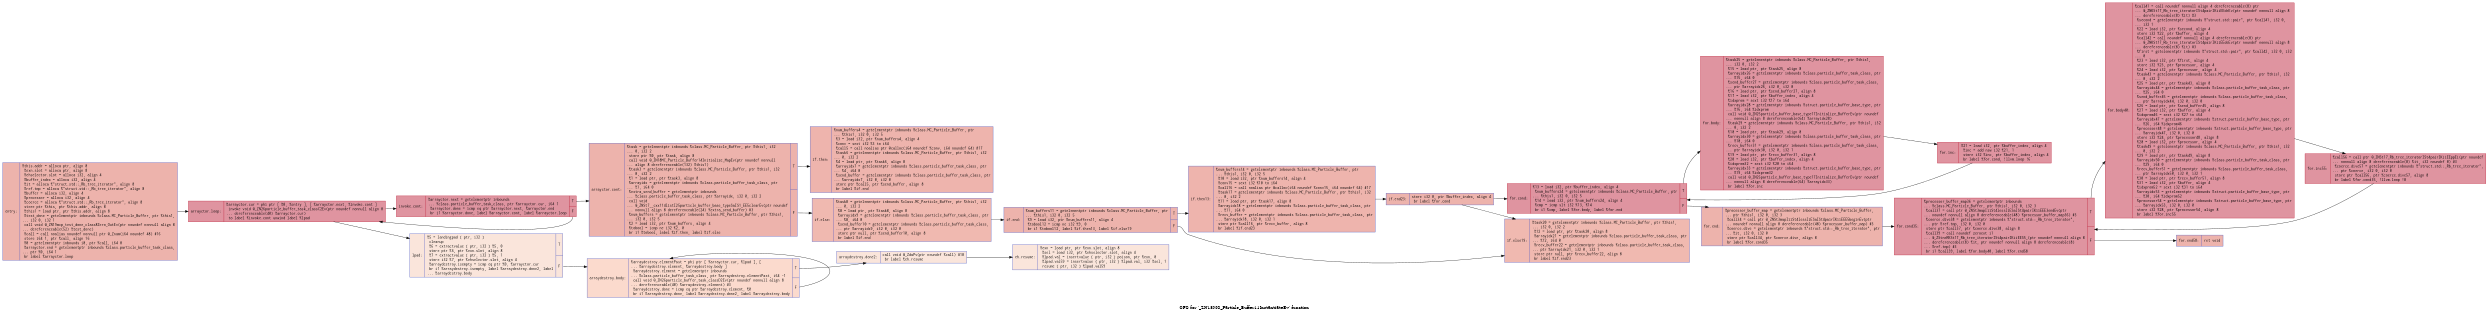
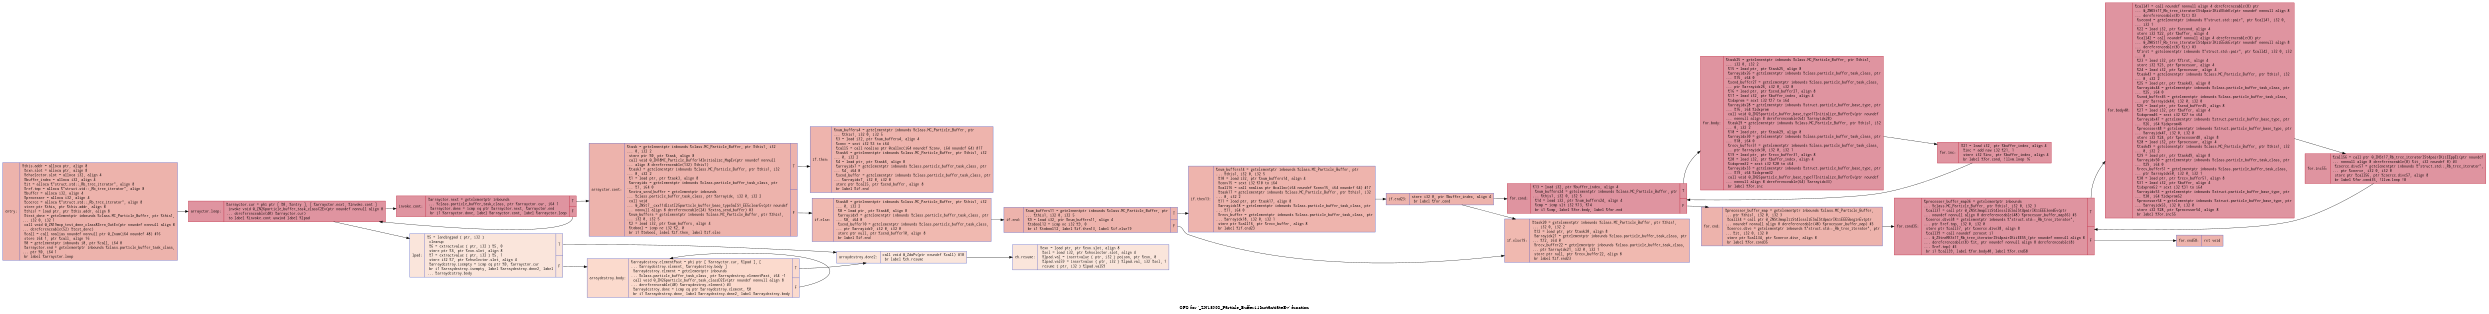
  digraph {
    label="CFG for '_ZN18MC_Particle_Buffer11InstantiateEv' function"
    rankdir=LR
    node [color="#3d50c3ff" fillcolor="#b70d2870" fontname=Courier shape=record style=filled]
    n1 [fillcolor="#d6524470" label="{entry:\l|  %this.addr = alloca ptr, align 8\l  %exn.slot = alloca ptr, align 8\l  %ehselector.slot = alloca i32, align 4\l  %buffer_index = alloca i32, align 4\l  %it = alloca %\"struct.std::_Rb_tree_iterator\", align 8\l  %ref.tmp = alloca %\"struct.std::_Rb_tree_iterator\", align 8\l  %buffer = alloca i32, align 4\l  %processor = alloca i32, align 4\l  %coerce = alloca %\"struct.std::_Rb_tree_iterator\", align 8\l  store ptr %this, ptr %this.addr, align 8\l  %this1 = load ptr, ptr %this.addr, align 8\l  %test_done = getelementptr inbounds %class.MC_Particle_Buffer, ptr %this1,\l... i32 0, i32 1\l  call void @_ZN19mcp_test_done_class8Zero_OutEv(ptr noundef nonnull align 8\l... dereferenceable(52) %test_done)\l  %call = call noalias noundef nonnull ptr @_Znam(i64 noundef 48) #16\l  store i64 1, ptr %call, align 16\l  %0 = getelementptr inbounds i8, ptr %call, i64 8\l  %arrayctor.end = getelementptr inbounds %class.particle_buffer_task_class,\l... ptr %0, i64 1\l  br label %arrayctor.loop\l}"]
    n2 [color="#b70d28ff" label="{arrayctor.loop:\l|  %arrayctor.cur = phi ptr [ %0, %entry ], [ %arrayctor.next, %invoke.cont ]\l  invoke void @_ZN26particle_buffer_task_classC2Ev(ptr noundef nonnull align 8\l... dereferenceable(40) %arrayctor.cur)\l          to label %invoke.cont unwind label %lpad\l}"]
    n3 [color="#b70d28ff" label="{invoke.cont:\l|  %arrayctor.next = getelementptr inbounds\l... %class.particle_buffer_task_class, ptr %arrayctor.cur, i64 1\l  %arrayctor.done = icmp eq ptr %arrayctor.next, %arrayctor.end\l  br i1 %arrayctor.done, label %arrayctor.cont, label %arrayctor.loop\l|{<s0>T|<s1>F}}"]
    n4 [fillcolor="#f4c5ad70" label="{lpad:\l|  %5 = landingpad \{ ptr, i32 \}\l          cleanup\l  %6 = extractvalue \{ ptr, i32 \} %5, 0\l  store ptr %6, ptr %exn.slot, align 8\l  %7 = extractvalue \{ ptr, i32 \} %5, 1\l  store i32 %7, ptr %ehselector.slot, align 4\l  %arraydestroy.isempty = icmp eq ptr %0, %arrayctor.cur\l  br i1 %arraydestroy.isempty, label %arraydestroy.done2, label\l... %arraydestroy.body\l|{<s0>T|<s1>F}}"]
    n5 [fillcolor="#d6524470" label="{arrayctor.cont:\l|  %task = getelementptr inbounds %class.MC_Particle_Buffer, ptr %this1, i32\l... 0, i32 2\l  store ptr %0, ptr %task, align 8\l  call void @_ZN18MC_Particle_Buffer14Initialize_MapEv(ptr noundef nonnull\l... align 8 dereferenceable(132) %this1)\l  %task3 = getelementptr inbounds %class.MC_Particle_Buffer, ptr %this1, i32\l... 0, i32 2\l  %1 = load ptr, ptr %task3, align 8\l  %arrayidx = getelementptr inbounds %class.particle_buffer_task_class, ptr\l... %1, i64 0\l  %extra_send_buffer = getelementptr inbounds\l... %class.particle_buffer_task_class, ptr %arrayidx, i32 0, i32 2\l  call void\l... @_ZNSt7__cxx114listI25particle_buffer_base_typeSaIS1_EE5clearEv(ptr noundef\l... nonnull align 8 dereferenceable(24) %extra_send_buffer) #3\l  %num_buffers = getelementptr inbounds %class.MC_Particle_Buffer, ptr %this1,\l... i32 0, i32 5\l  %2 = load i32, ptr %num_buffers, align 4\l  %tobool = icmp ne i32 %2, 0\l  br i1 %tobool, label %if.then, label %if.else\l|{<s0>T|<s1>F}}"]
    n6 [fillcolor="#f4c5ad70" label="{arraydestroy.done2:\l|  call void @_ZdaPv(ptr noundef %call) #18\l  br label %eh.resume\l}"]
    n7 [fillcolor="#f7ac8e70" label="{arraydestroy.body:\l|  %arraydestroy.elementPast = phi ptr [ %arrayctor.cur, %lpad ], [\l... %arraydestroy.element, %arraydestroy.body ]\l  %arraydestroy.element = getelementptr inbounds\l... %class.particle_buffer_task_class, ptr %arraydestroy.elementPast, i64 -1\l  call void @_ZN26particle_buffer_task_classD2Ev(ptr noundef nonnull align 8\l... dereferenceable(40) %arraydestroy.element) #3\l  %arraydestroy.done = icmp eq ptr %arraydestroy.element, %0\l  br i1 %arraydestroy.done, label %arraydestroy.done2, label %arraydestroy.body\l|{<s0>T|<s1>F}}"]
    n8 [fillcolor="#d8564670" label="{if.then:\l|  %num_buffers4 = getelementptr inbounds %class.MC_Particle_Buffer, ptr\l... %this1, i32 0, i32 5\l  %3 = load i32, ptr %num_buffers4, align 4\l  %conv = sext i32 %3 to i64\l  %call5 = call noalias ptr @calloc(i64 noundef %conv, i64 noundef 64) #17\l  %task6 = getelementptr inbounds %class.MC_Particle_Buffer, ptr %this1, i32\l... 0, i32 2\l  %4 = load ptr, ptr %task6, align 8\l  %arrayidx7 = getelementptr inbounds %class.particle_buffer_task_class, ptr\l... %4, i64 0\l  %send_buffer = getelementptr inbounds %class.particle_buffer_task_class, ptr\l... %arrayidx7, i32 0, i32 0\l  store ptr %call5, ptr %send_buffer, align 8\l  br label %if.end\l}"]
    n9 [fillcolor="#de614d70" label="{if.else:\l|  %task8 = getelementptr inbounds %class.MC_Particle_Buffer, ptr %this1, i32\l... 0, i32 2\l  %8 = load ptr, ptr %task8, align 8\l  %arrayidx9 = getelementptr inbounds %class.particle_buffer_task_class, ptr\l... %8, i64 0\l  %send_buffer10 = getelementptr inbounds %class.particle_buffer_task_class,\l... ptr %arrayidx9, i32 0, i32 0\l  store ptr null, ptr %send_buffer10, align 8\l  br label %if.end\l}"]
    n10 [fillcolor="#f4c5ad70" label="{eh.resume:\l|  %exn = load ptr, ptr %exn.slot, align 8\l  %sel = load i32, ptr %ehselector.slot, align 4\l  %lpad.val = insertvalue \{ ptr, i32 \} poison, ptr %exn, 0\l  %lpad.val59 = insertvalue \{ ptr, i32 \} %lpad.val, i32 %sel, 1\l  resume \{ ptr, i32 \} %lpad.val59\l}"]
    n11 [fillcolor="#d6524470" label="{if.end:\l|  %num_buffers11 = getelementptr inbounds %class.MC_Particle_Buffer, ptr\l... %this1, i32 0, i32 5\l  %9 = load i32, ptr %num_buffers11, align 4\l  %tobool12 = icmp ne i32 %9, 0\l  br i1 %tobool12, label %if.then13, label %if.else19\l|{<s0>T|<s1>F}}"]
    n12 [fillcolor="#d8564670" label="{if.then13:\l|  %num_buffers14 = getelementptr inbounds %class.MC_Particle_Buffer, ptr\l... %this1, i32 0, i32 5\l  %10 = load i32, ptr %num_buffers14, align 4\l  %conv15 = sext i32 %10 to i64\l  %call16 = call noalias ptr @calloc(i64 noundef %conv15, i64 noundef 64) #17\l  %task17 = getelementptr inbounds %class.MC_Particle_Buffer, ptr %this1, i32\l... 0, i32 2\l  %11 = load ptr, ptr %task17, align 8\l  %arrayidx18 = getelementptr inbounds %class.particle_buffer_task_class, ptr\l... %11, i64 0\l  %recv_buffer = getelementptr inbounds %class.particle_buffer_task_class, ptr\l... %arrayidx18, i32 0, i32 1\l  store ptr %call16, ptr %recv_buffer, align 8\l  br label %if.end23\l}"]
    n13 [fillcolor="#de614d70" label="{if.else19:\l|  %task20 = getelementptr inbounds %class.MC_Particle_Buffer, ptr %this1,\l... i32 0, i32 2\l  %12 = load ptr, ptr %task20, align 8\l  %arrayidx21 = getelementptr inbounds %class.particle_buffer_task_class, ptr\l... %12, i64 0\l  %recv_buffer22 = getelementptr inbounds %class.particle_buffer_task_class,\l... ptr %arrayidx21, i32 0, i32 1\l  store ptr null, ptr %recv_buffer22, align 8\l  br label %if.end23\l}"]
    n14 [fillcolor="#d6524470" label="{if.end23:\l|  store i32 0, ptr %buffer_index, align 4\l  br label %for.cond\l}"]
    n15 [color="#b70d28ff" label="{for.cond:\l|  %13 = load i32, ptr %buffer_index, align 4\l  %num_buffers24 = getelementptr inbounds %class.MC_Particle_Buffer, ptr\l... %this1, i32 0, i32 5\l  %14 = load i32, ptr %num_buffers24, align 4\l  %cmp = icmp slt i32 %13, %14\l  br i1 %cmp, label %for.body, label %for.end\l|{<s0>T|<s1>F}}"]
    n16 [color="#b70d28ff" label="{for.body:\l|  %task25 = getelementptr inbounds %class.MC_Particle_Buffer, ptr %this1,\l... i32 0, i32 2\l  %15 = load ptr, ptr %task25, align 8\l  %arrayidx26 = getelementptr inbounds %class.particle_buffer_task_class, ptr\l... %15, i64 0\l  %send_buffer27 = getelementptr inbounds %class.particle_buffer_task_class,\l... ptr %arrayidx26, i32 0, i32 0\l  %16 = load ptr, ptr %send_buffer27, align 8\l  %17 = load i32, ptr %buffer_index, align 4\l  %idxprom = sext i32 %17 to i64\l  %arrayidx28 = getelementptr inbounds %struct.particle_buffer_base_type, ptr\l... %16, i64 %idxprom\l  call void @_ZN25particle_buffer_base_type17Initialize_BufferEv(ptr noundef\l... nonnull align 8 dereferenceable(64) %arrayidx28)\l  %task29 = getelementptr inbounds %class.MC_Particle_Buffer, ptr %this1, i32\l... 0, i32 2\l  %18 = load ptr, ptr %task29, align 8\l  %arrayidx30 = getelementptr inbounds %class.particle_buffer_task_class, ptr\l... %18, i64 0\l  %recv_buffer31 = getelementptr inbounds %class.particle_buffer_task_class,\l... ptr %arrayidx30, i32 0, i32 1\l  %19 = load ptr, ptr %recv_buffer31, align 8\l  %20 = load i32, ptr %buffer_index, align 4\l  %idxprom32 = sext i32 %20 to i64\l  %arrayidx33 = getelementptr inbounds %struct.particle_buffer_base_type, ptr\l... %19, i64 %idxprom32\l  call void @_ZN25particle_buffer_base_type17Initialize_BufferEv(ptr noundef\l... nonnull align 8 dereferenceable(64) %arrayidx33)\l  br label %for.inc\l}"]
    n17 [fillcolor="#d6524470" label="{for.end:\l|  %processor_buffer_map = getelementptr inbounds %class.MC_Particle_Buffer,\l... ptr %this1, i32 0, i32 3\l  %call34 = call ptr @_ZNSt3mapIiiSt4lessIiESaISt4pairIKiiEEE5beginEv(ptr\l... noundef nonnull align 8 dereferenceable(48) %processor_buffer_map) #3\l  %coerce.dive = getelementptr inbounds %\"struct.std::_Rb_tree_iterator\", ptr\l... %it, i32 0, i32 0\l  store ptr %call34, ptr %coerce.dive, align 8\l  br label %for.cond35\l}"]
    n18 [color="#b70d28ff" label="{for.inc:\l|  %21 = load i32, ptr %buffer_index, align 4\l  %inc = add nsw i32 %21, 1\l  store i32 %inc, ptr %buffer_index, align 4\l  br label %for.cond, !llvm.loop !6\l}"]
    n19 [color="#b70d28ff" label="{for.cond35:\l|  %processor_buffer_map36 = getelementptr inbounds\l... %class.MC_Particle_Buffer, ptr %this1, i32 0, i32 3\l  %call37 = call ptr @_ZNSt3mapIiiSt4lessIiESaISt4pairIKiiEEE3endEv(ptr\l... noundef nonnull align 8 dereferenceable(48) %processor_buffer_map36) #3\l  %coerce.dive38 = getelementptr inbounds %\"struct.std::_Rb_tree_iterator\",\l... ptr %ref.tmp, i32 0, i32 0\l  store ptr %call37, ptr %coerce.dive38, align 8\l  %call39 = call noundef zeroext i1\l... @_ZStneRKSt17_Rb_tree_iteratorISt4pairIKiiEES5_(ptr noundef nonnull align 8\l... dereferenceable(8) %it, ptr noundef nonnull align 8 dereferenceable(8)\l... %ref.tmp) #3\l  br i1 %call39, label %for.body40, label %for.end58\l|{<s0>T|<s1>F}}"]
    n20 [color="#b70d28ff" label="{for.body40:\l|  %call41 = call noundef nonnull align 4 dereferenceable(8) ptr\l... @_ZNKSt17_Rb_tree_iteratorISt4pairIKiiEEdeEv(ptr noundef nonnull align 8\l... dereferenceable(8) %it) #3\l  %second = getelementptr inbounds %\"struct.std::pair\", ptr %call41, i32 0,\l... i32 1\l  %22 = load i32, ptr %second, align 4\l  store i32 %22, ptr %buffer, align 4\l  %call42 = call noundef nonnull align 4 dereferenceable(8) ptr\l... @_ZNKSt17_Rb_tree_iteratorISt4pairIKiiEEdeEv(ptr noundef nonnull align 8\l... dereferenceable(8) %it) #3\l  %first = getelementptr inbounds %\"struct.std::pair\", ptr %call42, i32 0, i32\l... 0\l  %23 = load i32, ptr %first, align 4\l  store i32 %23, ptr %processor, align 4\l  %24 = load i32, ptr %processor, align 4\l  %task43 = getelementptr inbounds %class.MC_Particle_Buffer, ptr %this1, i32\l... 0, i32 2\l  %25 = load ptr, ptr %task43, align 8\l  %arrayidx44 = getelementptr inbounds %class.particle_buffer_task_class, ptr\l... %25, i64 0\l  %send_buffer45 = getelementptr inbounds %class.particle_buffer_task_class,\l... ptr %arrayidx44, i32 0, i32 0\l  %26 = load ptr, ptr %send_buffer45, align 8\l  %27 = load i32, ptr %buffer, align 4\l  %idxprom46 = sext i32 %27 to i64\l  %arrayidx47 = getelementptr inbounds %struct.particle_buffer_base_type, ptr\l... %26, i64 %idxprom46\l  %processor48 = getelementptr inbounds %struct.particle_buffer_base_type, ptr\l... %arrayidx47, i32 0, i32 0\l  store i32 %24, ptr %processor48, align 8\l  %28 = load i32, ptr %processor, align 4\l  %task49 = getelementptr inbounds %class.MC_Particle_Buffer, ptr %this1, i32\l... 0, i32 2\l  %29 = load ptr, ptr %task49, align 8\l  %arrayidx50 = getelementptr inbounds %class.particle_buffer_task_class, ptr\l... %29, i64 0\l  %recv_buffer51 = getelementptr inbounds %class.particle_buffer_task_class,\l... ptr %arrayidx50, i32 0, i32 1\l  %30 = load ptr, ptr %recv_buffer51, align 8\l  %31 = load i32, ptr %buffer, align 4\l  %idxprom52 = sext i32 %31 to i64\l  %arrayidx53 = getelementptr inbounds %struct.particle_buffer_base_type, ptr\l... %30, i64 %idxprom52\l  %processor54 = getelementptr inbounds %struct.particle_buffer_base_type, ptr\l... %arrayidx53, i32 0, i32 0\l  store i32 %28, ptr %processor54, align 8\l  br label %for.inc55\l}"]
    n21 [fillcolor="#d6524470" label="{for.end58:\l|  ret void\l}"]
    n22 [color="#b70d28ff" label="{for.inc55:\l|  %call56 = call ptr @_ZNSt17_Rb_tree_iteratorISt4pairIKiiEEppEi(ptr noundef\l... nonnull align 8 dereferenceable(8) %it, i32 noundef 0) #3\l  %coerce.dive57 = getelementptr inbounds %\"struct.std::_Rb_tree_iterator\",\l... ptr %coerce, i32 0, i32 0\l  store ptr %call56, ptr %coerce.dive57, align 8\l  br label %for.cond35, !llvm.loop !8\l}"]
    n1 -> n2
    n2 -> n3
    n2 -> n4
    n3 -> n2 [tailport=s1]
    n3 -> n5 [tailport=s0]
+   n4 -> n6 [tailport=s0]
    n4 -> n7 [tailport=s1]
    n5 -> n8 [tailport=s0]
    n5 -> n9 [tailport=s1]
    n6 -> n10
    n7 -> n6 [tailport=s0]
    n7 -> n7 [tailport=s1]
    n9 -> n11
    n11 -> n12 [tailport=s0]
    n11 -> n13 [tailport=s1]
    n12 -> n14
    n14 -> n13
    n14 -> n15
    n15 -> n16 [tailport=s0]
    n15 -> n17 [tailport=s1]
    n16 -> n18
    n17 -> n19
    n18 -> n15
    n19 -> n20 [tailport=s0]
    n19 -> n21 [tailport=s1]
    n20 -> n22
    n22 -> n19
  }
